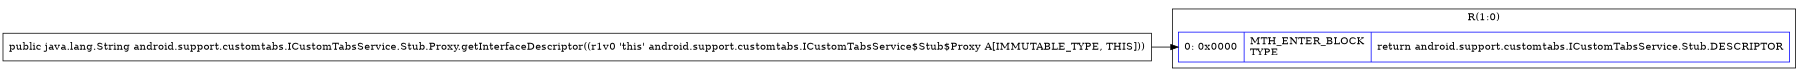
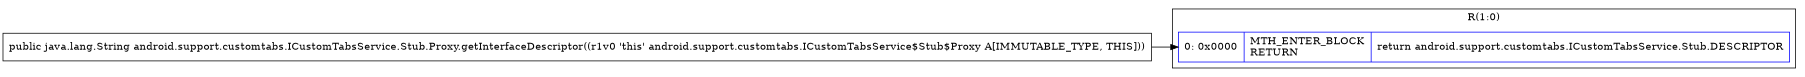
  digraph {
    rankdir=LR
    node [shape=record]
-   n1 [color=blue label="{0\:\ 0x0000|MTH_ENTER_BLOCK\lTYPE\l|return android.support.customtabs.ICustomTabsService.Stub.DESCRIPTOR\l}"]
+   n1 [color=blue label="{0\:\ 0x0000|MTH_ENTER_BLOCK\lRETURN\l|return android.support.customtabs.ICustomTabsService.Stub.DESCRIPTOR\l}"]
    n2 [label="{public java.lang.String android.support.customtabs.ICustomTabsService.Stub.Proxy.getInterfaceDescriptor((r1v0 'this' android.support.customtabs.ICustomTabsService$Stub$Proxy A[IMMUTABLE_TYPE, THIS])) }"]
    subgraph cluster_1 {
      label="R(1:0)"
      n1
    }
    n2 -> n1
  }
